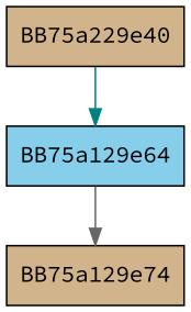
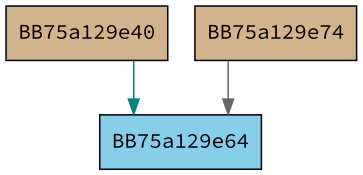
  digraph {
    fontname="Source Code Pro"
    splines=ortho
    node [fillcolor=tan fontname="Source Code Pro" shape=box style=filled]
    edge [fontname="Source Code Pro"]
    BB75a129e64 [fillcolor=skyblue]
-   BB75a129e40 [label=BB75a229e40]
+   BB75a129e40
    BB75a129e74
-   BB75a129e64 -> BB75a129e74 [color=gray40]
+   BB75a129e74 -> BB75a129e64 [color=gray40]
    BB75a129e40 -> BB75a129e64 [color=teal]
  }
